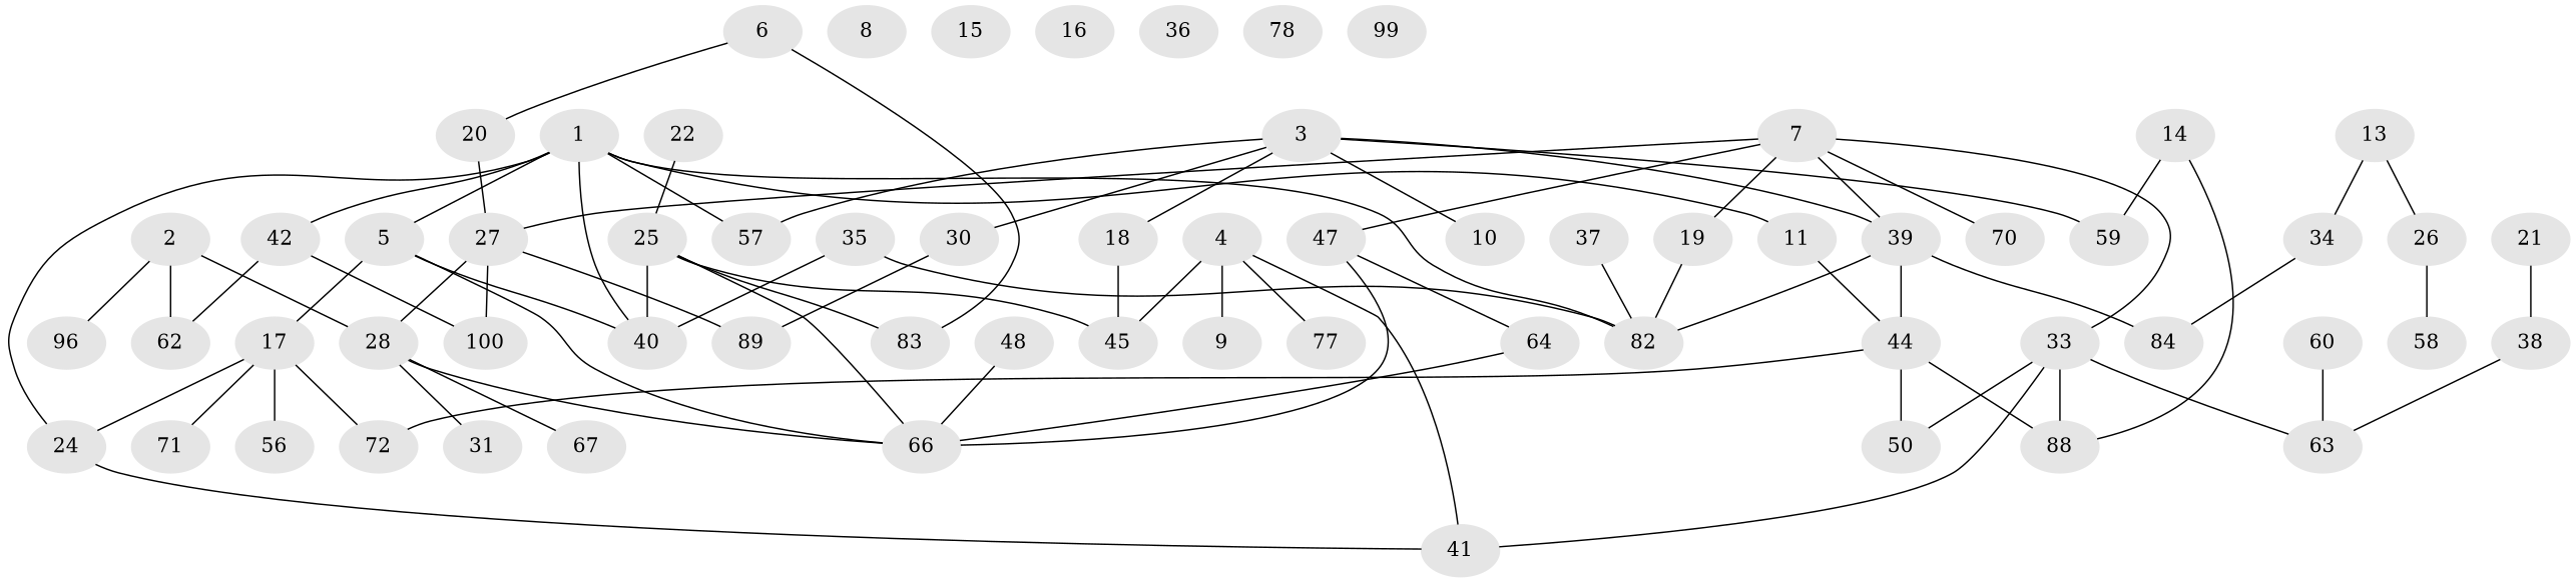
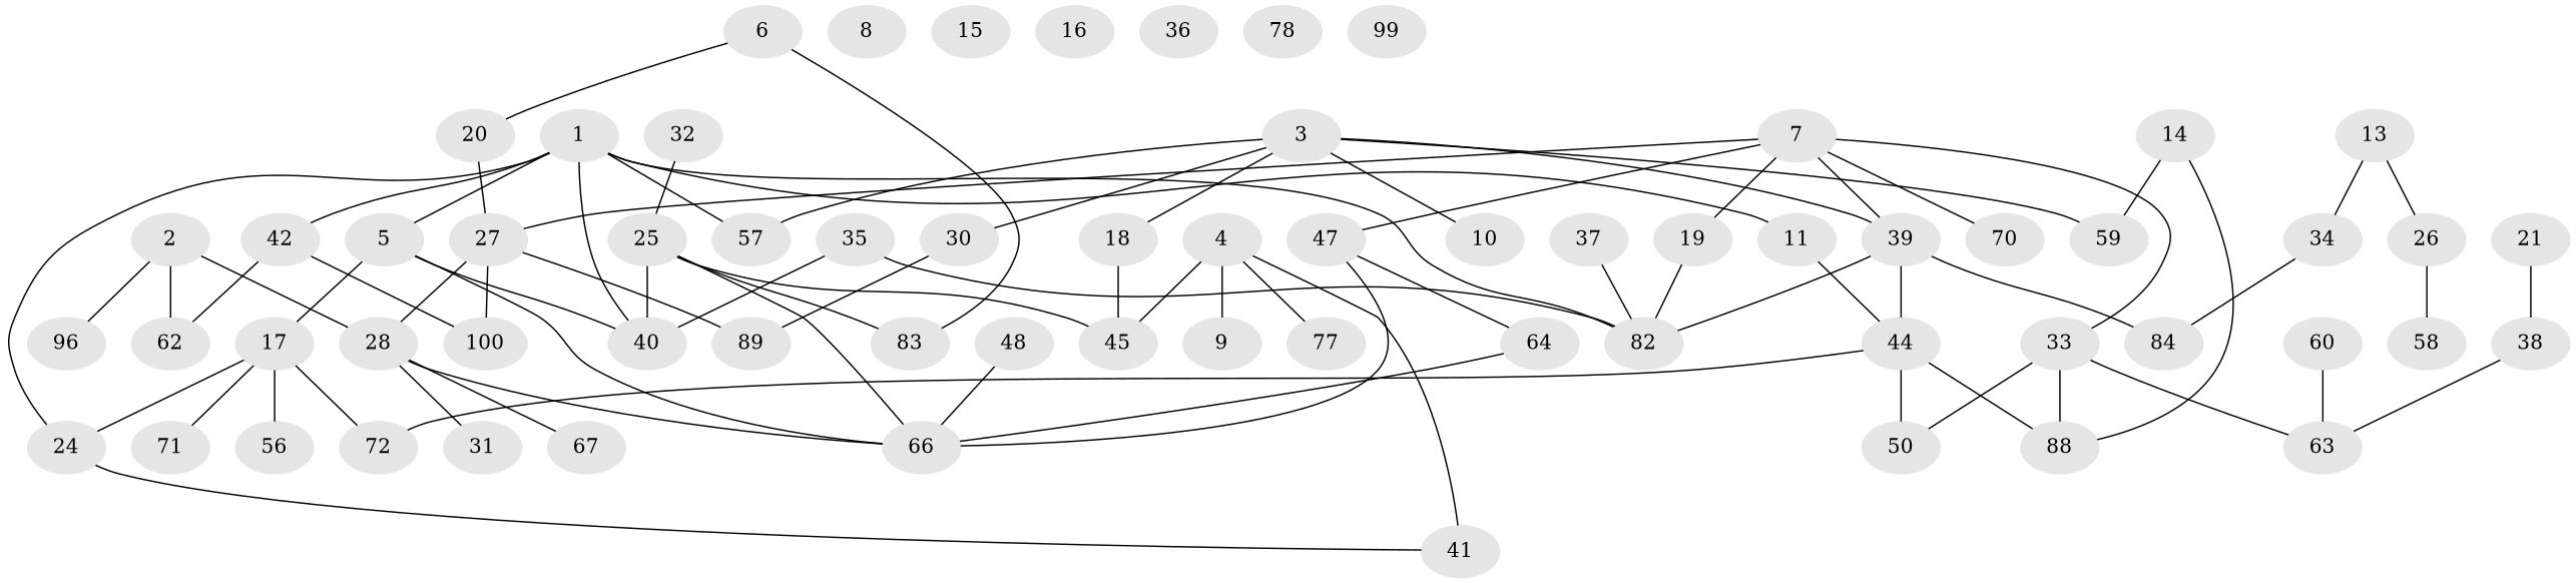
  graph {
    node [color=gray90 style=filled]
    1 [super="+73"]
    5 [super="+69"]
    11
    24
    40 [super="+65"]
    42 [super="+43"]
    57
    82 [super="+93"]
    17 [super="+90"]
    66 [super="+95"]
    44 [super="+49"]
    41 [super="+74"]
    62 [super="+81"]
    100
    2 [super="+53"]
    28 [super="+55"]
    96
    31 [super="+97"]
    67
    3 [super="+12"]
    10
    18 [super="+52"]
    30
    39 [super="+68"]
    59 [super="+92"]
    45 [super="+87"]
    89
    84
    4 [super="+23"]
    9
    77
    25 [super="+29"]
    83
    56 [super="+91"]
    71
    72
    6 [super="+94"]
    20 [super="+86"]
    27 [super="+79"]
    7 [super="+32"]
    19
    33 [super="+85"]
    47 [super="+61"]
    70
    88
    50 [super="+80"]
    63 [super="+76"]
    64
    8 [super="+101"]
    26 [super="+54"]
    58
    13
    34 [super="+51"]
    14
    15
    16
    21
    38
-   22
+   22 [label=32]
    35 [super="+46"]
    36
    37 [super="+98"]
    48
    60
    78
    99
    1 -- 5
    1 -- 11
    1 -- 24
    1 -- 40
    1 -- 42
    1 -- 57
    1 -- 82
    5 -- 40
    5 -- 17
    5 -- 66
    11 -- 44
    24 -- 41
    42 -- 62
    42 -- 100
    17 -- 24
    17 -- 56
    17 -- 71
    17 -- 72
    44 -- 72
    44 -- 88
    44 -- 50
    2 -- 62
    2 -- 28
    2 -- 96
    28 -- 66
    28 -- 31
    28 -- 67
    3 -- 57
    3 -- 10
    3 -- 18
    3 -- 30
    3 -- 39
    3 -- 59
    18 -- 45
    30 -- 89
    39 -- 82
    39 -- 44
    39 -- 84
    4 -- 41
    4 -- 45
    4 -- 9
    4 -- 77
    25 -- 40
    25 -- 66
    25 -- 45
    25 -- 83
    6 -- 83
    6 -- 20
    20 -- 27
    27 -- 100
    27 -- 28
    27 -- 89
    7 -- 39
    7 -- 27
    7 -- 19
    7 -- 33
    7 -- 47
    7 -- 70
    19 -- 82
-   33 -- 41
    33 -- 88
    33 -- 50
    33 -- 63
    47 -- 66
    47 -- 64
    64 -- 66
    26 -- 58
    13 -- 26
    13 -- 34
    34 -- 84
    14 -- 59
    14 -- 88
    21 -- 38
    38 -- 63
    22 -- 25
    35 -- 40
    35 -- 82
    37 -- 82
    48 -- 66
    60 -- 63
  }
